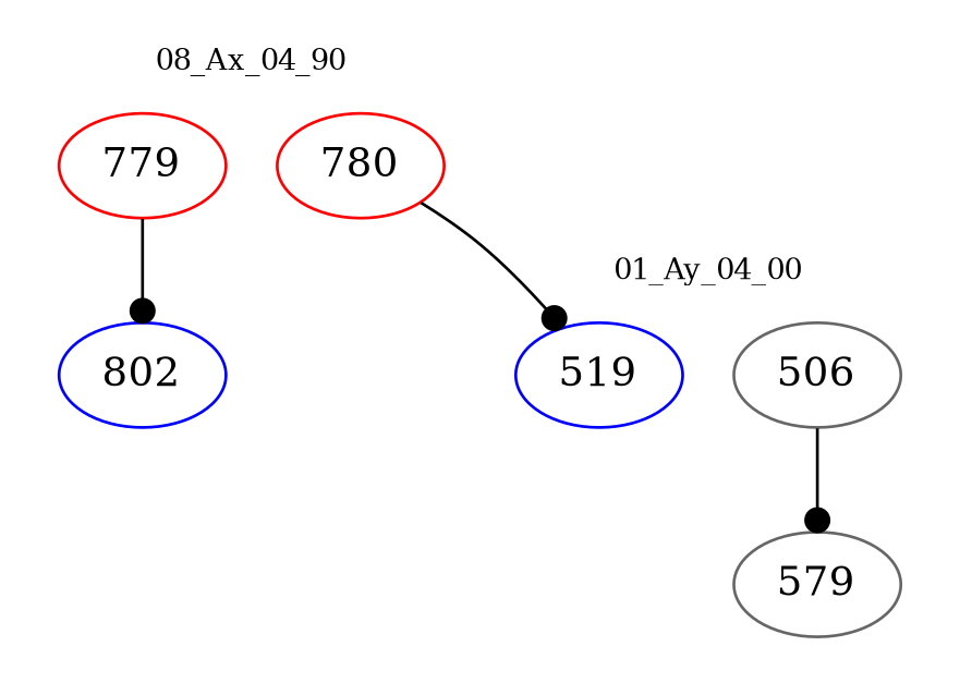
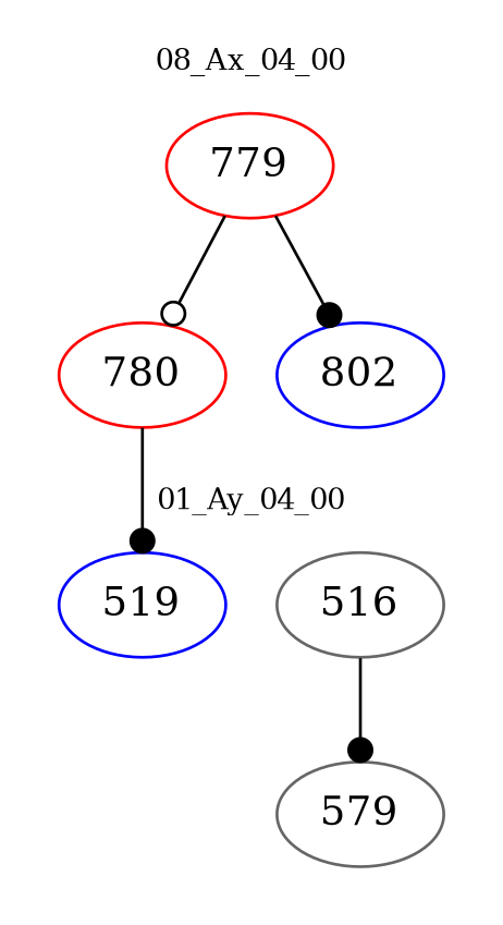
  digraph {
    node [color=gray40]
    edge [arrowhead=dot color=black]
-   n1 [label=506]
+   n1 [label=516]
    n2 [color=blue label=519]
    n3 [label=579]
    n4 [color=red label=779]
    n5 [color=red label=780]
    n6 [color=blue label=802]
    subgraph cluster_1 {
      color=white
      fontsize=10
      label="01_Ay_04_00"
      n1
      n2
      n3
    }
    subgraph cluster_2 {
      color=white
      fontsize=10
-     label="08_Ax_04_90"
+     label="08_Ax_04_00"
      n4
      n5
      n6
    }
    n1 -> n3
+   n4 -> n5 [arrowhead=odot]
    n4 -> n6
    n5 -> n2
  }
